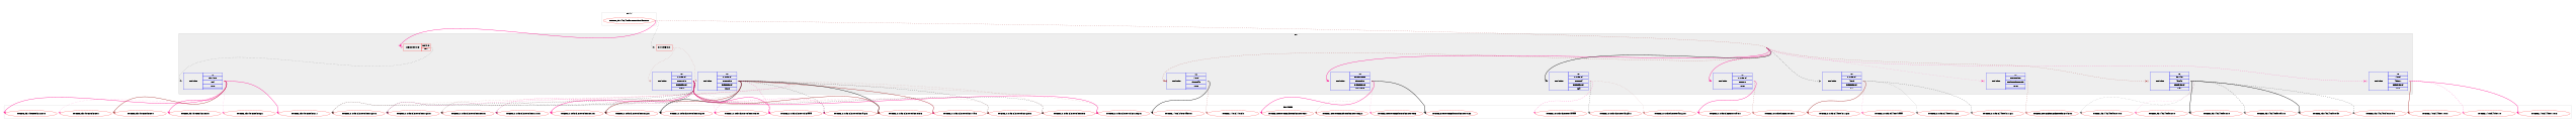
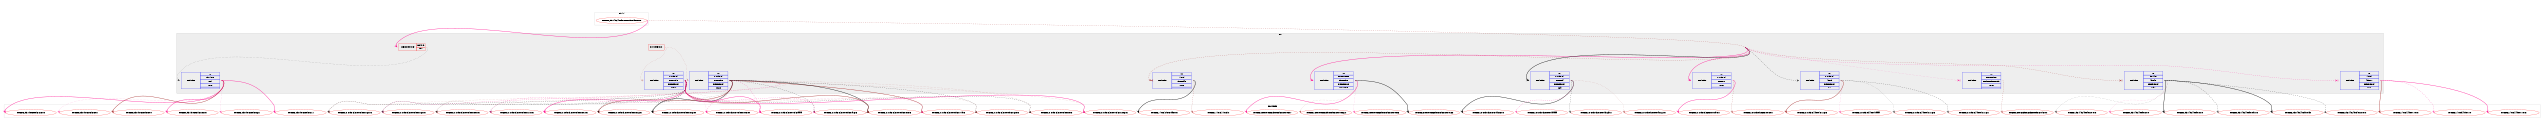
  digraph {
    compound=true
    concentrate=true
    fontname=Helvetica
    fontsize=10
    newrank=true
    rankdir=TB
    ranksep=1.5
    node [color=red fontname=Helvetica fontsize=10]
    edge [arrowhead=vee color=deeppink headport=w style=bold tailport=e weight=100]
    n1 [label="portage://dev-libs/libcdio-paranoia-0.94_p2-r2" width=4]
    n2 [color=blue label=<<TABLE BORDER="0" CELLBORDER="1" CELLSPACING="0" CELLPADDING="4" WIDTH="220"><TR><TD ROWSPAN="6" CELLPADDING="30">pack_dep</TD></TR><TR><TD WIDTH="110">no</TD></TR><TR><TD>sys-devel</TD></TR><TR><TD>automake</TD></TR><TR><TD>greaterequal</TD></TR><TR><TD>1.16.1</TD></TR></TABLE>> shape=none]
    n3 [color=blue label=<<TABLE BORDER="0" CELLBORDER="1" CELLSPACING="0" CELLPADDING="4" WIDTH="220"><TR><TD ROWSPAN="6" CELLPADDING="30">pack_dep</TD></TR><TR><TD WIDTH="110">no</TD></TR><TR><TD>sys-devel</TD></TR><TR><TD>automake</TD></TR><TR><TD>greaterequal</TD></TR><TR><TD>1.15.1</TD></TR></TABLE>> shape=none]
    n4 [label=<<TABLE BORDER="0" CELLBORDER="1" CELLSPACING="0" CELLPADDING="4"><TR><TD CELLPADDING="10">any_of_group</TD></TR></TABLE>> shape=none]
    n5 [color=blue label=<<TABLE BORDER="0" CELLBORDER="1" CELLSPACING="0" CELLPADDING="4" WIDTH="220"><TR><TD ROWSPAN="6" CELLPADDING="30">pack_dep</TD></TR><TR><TD WIDTH="110">no</TD></TR><TR><TD>dev-lang</TD></TR><TR><TD>perl</TD></TR><TR><TD>none</TD></TR><TR><TD></TD></TR></TABLE>> shape=none]
    n6 [label=<<TABLE BORDER="0" CELLBORDER="1" CELLSPACING="0" CELLPADDING="4"><TR><TD ROWSPAN="3" CELLPADDING="10">use_conditional</TD></TR><TR><TD>positive</TD></TR><TR><TD>dep</TD></TR></TABLE>> shape=none]
    n7 [color=blue label=<<TABLE BORDER="0" CELLBORDER="1" CELLSPACING="0" CELLPADDING="4" WIDTH="220"><TR><TD ROWSPAN="6" CELLPADDING="30">pack_dep</TD></TR><TR><TD WIDTH="110">no</TD></TR><TR><TD>app-portage</TD></TR><TR><TD>elt-patches</TD></TR><TR><TD>greaterequal</TD></TR><TR><TD>20170815</TD></TR></TABLE>> shape=none]
    n8 [color=blue label=<<TABLE BORDER="0" CELLBORDER="1" CELLSPACING="0" CELLPADDING="4" WIDTH="220"><TR><TD ROWSPAN="6" CELLPADDING="30">pack_dep</TD></TR><TR><TD WIDTH="110">no</TD></TR><TR><TD>sys-devel</TD></TR><TR><TD>autoconf</TD></TR><TR><TD>greaterequal</TD></TR><TR><TD>2.69</TD></TR></TABLE>> shape=none]
    n9 [color=blue label=<<TABLE BORDER="0" CELLBORDER="1" CELLSPACING="0" CELLPADDING="4" WIDTH="220"><TR><TD ROWSPAN="6" CELLPADDING="30">pack_dep</TD></TR><TR><TD WIDTH="110">no</TD></TR><TR><TD>sys-devel</TD></TR><TR><TD>gettext</TD></TR><TR><TD>none</TD></TR><TR><TD></TD></TR></TABLE>> shape=none]
    n10 [color=blue label=<<TABLE BORDER="0" CELLBORDER="1" CELLSPACING="0" CELLPADDING="4" WIDTH="220"><TR><TD ROWSPAN="6" CELLPADDING="30">pack_dep</TD></TR><TR><TD WIDTH="110">no</TD></TR><TR><TD>sys-devel</TD></TR><TR><TD>libtool</TD></TR><TR><TD>greaterequal</TD></TR><TR><TD>2.4</TD></TR></TABLE>> shape=none]
    n11 [color=blue label=<<TABLE BORDER="0" CELLBORDER="1" CELLSPACING="0" CELLPADDING="4" WIDTH="220"><TR><TD ROWSPAN="6" CELLPADDING="30">pack_dep</TD></TR><TR><TD WIDTH="110">no</TD></TR><TR><TD>virtual</TD></TR><TR><TD>pkgconfig</TD></TR><TR><TD>none</TD></TR><TR><TD></TD></TR></TABLE>> shape=none]
    n12 [color=blue label=<<TABLE BORDER="0" CELLBORDER="1" CELLSPACING="0" CELLPADDING="4" WIDTH="220"><TR><TD ROWSPAN="6" CELLPADDING="30">pack_dep</TD></TR><TR><TD WIDTH="110">no</TD></TR><TR><TD>app-eselect</TD></TR><TR><TD>eselect-cdparanoia</TD></TR><TR><TD>none</TD></TR><TR><TD></TD></TR></TABLE>> shape=none]
    n13 [color=blue label=<<TABLE BORDER="0" CELLBORDER="1" CELLSPACING="0" CELLPADDING="4" WIDTH="220"><TR><TD ROWSPAN="6" CELLPADDING="30">pack_dep</TD></TR><TR><TD WIDTH="110">no</TD></TR><TR><TD>dev-libs</TD></TR><TR><TD>libcdio</TD></TR><TR><TD>greaterequal</TD></TR><TR><TD>0.94</TD></TR></TABLE>> shape=none]
    n14 [color=blue label=<<TABLE BORDER="0" CELLBORDER="1" CELLSPACING="0" CELLPADDING="4" WIDTH="220"><TR><TD ROWSPAN="6" CELLPADDING="30">pack_dep</TD></TR><TR><TD WIDTH="110">no</TD></TR><TR><TD>virtual</TD></TR><TR><TD>libiconv</TD></TR><TR><TD>greaterequal</TD></TR><TR><TD>0-r1</TD></TR></TABLE>> shape=none]
    n15 [label="portage://sys-devel/automake-1.10.3-r3" width=4]
    n16 [label="portage://sys-devel/automake-1.11.6-r3" width=4]
    n17 [label="portage://sys-devel/automake-1.12.6-r2" width=4]
    n18 [label="portage://sys-devel/automake-1.13.4-r2" width=4]
    n19 [label="portage://sys-devel/automake-1.14.1-r2" width=4]
    n20 [label="portage://sys-devel/automake-1.15.1-r2" width=4]
    n21 [label="portage://sys-devel/automake-1.16.1-r1" width=4]
    n22 [label="portage://sys-devel/automake-1.16.1-r2" width=4]
    n23 [label="portage://sys-devel/automake-1.4_p6-r2" width=4]
    n24 [label="portage://sys-devel/automake-1.5-r2" width=4]
    n25 [label="portage://sys-devel/automake-1.6.3-r2" width=4]
    n26 [label="portage://sys-devel/automake-1.7.9-r3" width=4]
    n27 [label="portage://sys-devel/automake-1.8.5-r5" width=4]
    n28 [label="portage://sys-devel/automake-1.9.6-r5" width=4]
    n29 [label="portage://sys-devel/automake-9999" width=4]
    n30 [label="portage://dev-lang/perl-5.24.3-r1" width=4]
    n31 [label="portage://dev-lang/perl-5.24.4" width=4]
    n32 [label="portage://dev-lang/perl-5.26.2" width=4]
    n33 [label="portage://dev-lang/perl-5.28.2-r1" width=4]
    n34 [label="portage://dev-lang/perl-5.30.0" width=4]
    n35 [label="portage://dev-lang/perl-5.30.1" width=4]
    n36 [label="portage://app-portage/elt-patches-20170317" width=4]
    n37 [label="portage://app-portage/elt-patches-20170422" width=4]
    n38 [label="portage://app-portage/elt-patches-20170815" width=4]
    n39 [label="portage://app-portage/elt-patches-20170826.1" width=4]
+   n40 [label="portage://sys-devel/autoconf-2.13-r1" width=4]
    n41 [label="portage://sys-devel/autoconf-2.64-r1" width=4]
    n42 [label="portage://sys-devel/autoconf-2.69-r4" width=4]
    n43 [label="portage://sys-devel/autoconf-9999" width=4]
    n44 [label="portage://sys-devel/gettext-0.19.8.1" width=4]
    n45 [label="portage://sys-devel/gettext-0.20.1" width=4]
    n46 [label="portage://sys-devel/libtool-2.4.6-r3" width=4]
    n47 [label="portage://sys-devel/libtool-2.4.6-r4" width=4]
    n48 [label="portage://sys-devel/libtool-2.4.6-r5" width=4]
    n49 [label="portage://sys-devel/libtool-9999" width=4]
    n50 [label="portage://virtual/pkgconfig-0-r1" width=4]
    n51 [label="portage://virtual/virtual-1" width=4]
    n52 [label="portage://app-eselect/eselect-cdparanoia-0.1" width=4]
    n53 [label="portage://virtual/libiconv-0" width=4]
    n54 [label="portage://virtual/libiconv-0-r1" width=4]
    n55 [label="portage://virtual/libiconv-0-r2" width=4]
    n56 [label="portage://dev-libs/libcdio-0.93" width=4]
    n57 [label="portage://dev-libs/libcdio-0.94-r1" width=4]
    n58 [label="portage://dev-libs/libcdio-1.1.0" width=4]
    n59 [label="portage://dev-libs/libcdio-2.0.0" width=4]
    n60 [label="portage://dev-libs/libcdio-2.0.0-r1" width=4]
    n61 [label="portage://dev-libs/libcdio-2.1.0-r1" width=4]
    subgraph cluster_1 {
      color=gray
      label=<<i>ebuild</i>>
      rank=same
      n1
    }
    subgraph cluster_2 {
      color=gray
      label=<<i>dependencies</i>>
      subgraph cluster_3 {
        color=gray
        fillcolor="#eeeeee"
        label=<<i>compile</i>>
        style=filled
        subgraph sub_4 {
          color=gray
          fillcolor="#eeeeee"
          label=<<i>compile</i>>
          style=filled
          n4
          subgraph sub_5 {
            color=gray
            fillcolor="#eeeeee"
            label=<<i>compile</i>>
            style=filled
            n2
          }
          subgraph sub_6 {
            color=gray
            fillcolor="#eeeeee"
            label=<<i>compile</i>>
            style=filled
            n3
          }
        }
        subgraph sub_7 {
          color=gray
          fillcolor="#eeeeee"
          label=<<i>compile</i>>
          style=filled
          n6
          subgraph sub_8 {
            color=gray
            fillcolor="#eeeeee"
            label=<<i>compile</i>>
            style=filled
            n5
          }
        }
        subgraph sub_9 {
          color=gray
          fillcolor="#eeeeee"
          label=<<i>compile</i>>
          style=filled
          n7
        }
        subgraph sub_10 {
          color=gray
          fillcolor="#eeeeee"
          label=<<i>compile</i>>
          style=filled
          n8
        }
        subgraph sub_11 {
          color=gray
          fillcolor="#eeeeee"
          label=<<i>compile</i>>
          style=filled
          n9
        }
        subgraph sub_12 {
          color=gray
          fillcolor="#eeeeee"
          label=<<i>compile</i>>
          style=filled
          n10
        }
        subgraph sub_13 {
          color=gray
          fillcolor="#eeeeee"
          label=<<i>compile</i>>
          style=filled
          n11
        }
      }
      subgraph cluster_14 {
        color=gray
        fillcolor="#eeeeee"
        label=<<i>compile and run</i>>
        style=filled
        subgraph sub_15 {
          color=gray
          fillcolor="#eeeeee"
          label=<<i>compile and run</i>>
          style=filled
          n12
        }
        subgraph sub_16 {
          color=gray
          fillcolor="#eeeeee"
          label=<<i>compile and run</i>>
          style=filled
          n13
        }
        subgraph sub_17 {
          color=gray
          fillcolor="#eeeeee"
          label=<<i>compile and run</i>>
          style=filled
          n14
        }
      }
      subgraph cluster_18 {
        color=gray
        fillcolor="#eeeeee"
        label=<<i>run</i>>
        style=filled
      }
    }
    subgraph cluster_19 {
      color=gray
      label=<<i>candidates</i>>
      rank=same
      subgraph sub_20 {
        color=black
        label=<<i>candidates</i>>
        nodesep=1
        rank=same
        n15
        n16
        n17
        n18
        n19
        n20
        n21
        n22
        n23
        n24
        n25
        n26
        n27
        n28
        n29
      }
      subgraph sub_21 {
        color=black
        label=<<i>candidates</i>>
        nodesep=1
        rank=same
        n15
        n16
        n17
        n18
        n19
        n20
        n21
        n22
        n23
        n24
        n25
        n26
        n27
        n28
        n29
      }
      subgraph sub_22 {
        color=black
        label=<<i>candidates</i>>
        nodesep=1
        rank=same
        n30
        n31
        n32
        n33
        n34
        n35
      }
      subgraph sub_23 {
        color=black
        label=<<i>candidates</i>>
        nodesep=1
        rank=same
        n36
        n37
        n38
        n39
      }
      subgraph sub_24 {
        color=black
        label=<<i>candidates</i>>
        nodesep=1
        rank=same
+       n40
        n41
        n42
        n43
      }
      subgraph sub_25 {
        color=black
        label=<<i>candidates</i>>
        nodesep=1
        rank=same
        n44
        n45
      }
      subgraph sub_26 {
        color=black
        label=<<i>candidates</i>>
        nodesep=1
        rank=same
        n46
        n47
        n48
        n49
      }
      subgraph sub_27 {
        color=black
        label=<<i>candidates</i>>
        nodesep=1
        rank=same
        n50
        n51
      }
      subgraph sub_28 {
        color=black
        label=<<i>candidates</i>>
        nodesep=1
        rank=same
        n52
      }
      subgraph sub_29 {
        color=black
        label=<<i>candidates</i>>
        nodesep=1
        rank=same
        n53
        n54
        n55
      }
      subgraph sub_30 {
        color=black
        label=<<i>candidates</i>>
        nodesep=1
        rank=same
        n56
        n57
        n58
        n59
        n60
        n61
      }
    }
-   n1 -> n4 [color=black style=dotted weight=20]
-   n1 -> n6 [arrowhead=odotvee weight=20]
+   n1 -> n6 [weight=20]
    n1 -> n7 [weight=20]
    n1 -> n8 [color=black weight=20]
    n1 -> n9 [weight=20]
    n1 -> n10 [color=black style=dashed weight=20]
    n1 -> n11 [color=brown style=dashed weight=20]
    n1 -> n12 [arrowhead=odotvee style=dotted weight=20]
    n1 -> n13 [arrowhead=odotvee color=brown style=dashed weight=20]
    n1 -> n14 [arrowhead=odotvee style=dashed weight=20]
    n2 -> n15 [style=dashed]
    n2 -> n16 [color=black]
    n2 -> n17 [color=brown]
    n2 -> n18 [style=dotted]
    n2 -> n19 [color=black style=dotted]
    n2 -> n20 [color=brown style=dotted]
    n2 -> n21 [style=dashed]
    n2 -> n22 [color=brown style=dotted]
    n2 -> n23 [color=brown style=dotted]
    n2 -> n24 [color=brown style=dotted]
    n2 -> n25 [color=black style=dashed]
    n2 -> n26 [color=brown]
    n2 -> n27 [color=black]
    n2 -> n28 [color=black style=dashed]
    n2 -> n29 [style=dashed]
    n3 -> n15 [style=dotted]
    n3 -> n16 [color=black style=dashed]
    n3 -> n17 [color=black style=dashed]
    n3 -> n18
    n3 -> n19 [style=dashed]
    n3 -> n20 [color=black style=dotted]
    n3 -> n21 [color=black style=dashed]
    n3 -> n22 [color=black style=dashed]
    n3 -> n23
    n3 -> n24 [color=black style=dashed]
    n3 -> n25 [color=brown style=dotted]
    n3 -> n26 [style=dotted]
    n3 -> n27 [color=brown]
    n3 -> n28 [style=dashed]
    n3 -> n29
    n4 -> n2 [arrowhead=oinv color=brown style=dotted weight=20]
    n4 -> n3 [arrowhead=oinv color=brown style=dotted weight=20]
    n5 -> n30
    n5 -> n31
    n5 -> n32 [style=dotted]
    n5 -> n33
    n5 -> n34 [color=brown]
    n5 -> n35 [style=dotted]
    n6 -> n5 [color=black style=dotted weight=20]
    n7 -> n36
    n7 -> n37 [color=black]
    n7 -> n38 [style=dotted]
    n7 -> n39 [color=brown style=dotted]
+   n8 -> n40 [color=black]
    n8 -> n41 [color=brown style=dotted]
    n8 -> n42 [color=black style=dashed]
    n8 -> n43 [style=dashed]
    n9 -> n44
    n9 -> n45 [color=brown style=dashed]
    n10 -> n46 [color=brown]
    n10 -> n47 [color=black style=dashed]
    n10 -> n48 [color=black style=dotted]
    n10 -> n49 [style=dotted]
    n11 -> n50 [color=black]
    n11 -> n51 [color=brown style=dashed]
    n12 -> n52 [color=brown style=dashed]
    n13 -> n56 [color=black]
    n13 -> n57 [color=black style=dashed]
    n13 -> n58 [color=black]
    n13 -> n59 [style=dotted]
    n13 -> n60 [color=black style=dotted]
    n13 -> n61 [color=black style=dashed]
    n14 -> n53 [style=dashed]
    n14 -> n54 [color=brown]
    n14 -> n55
  }
